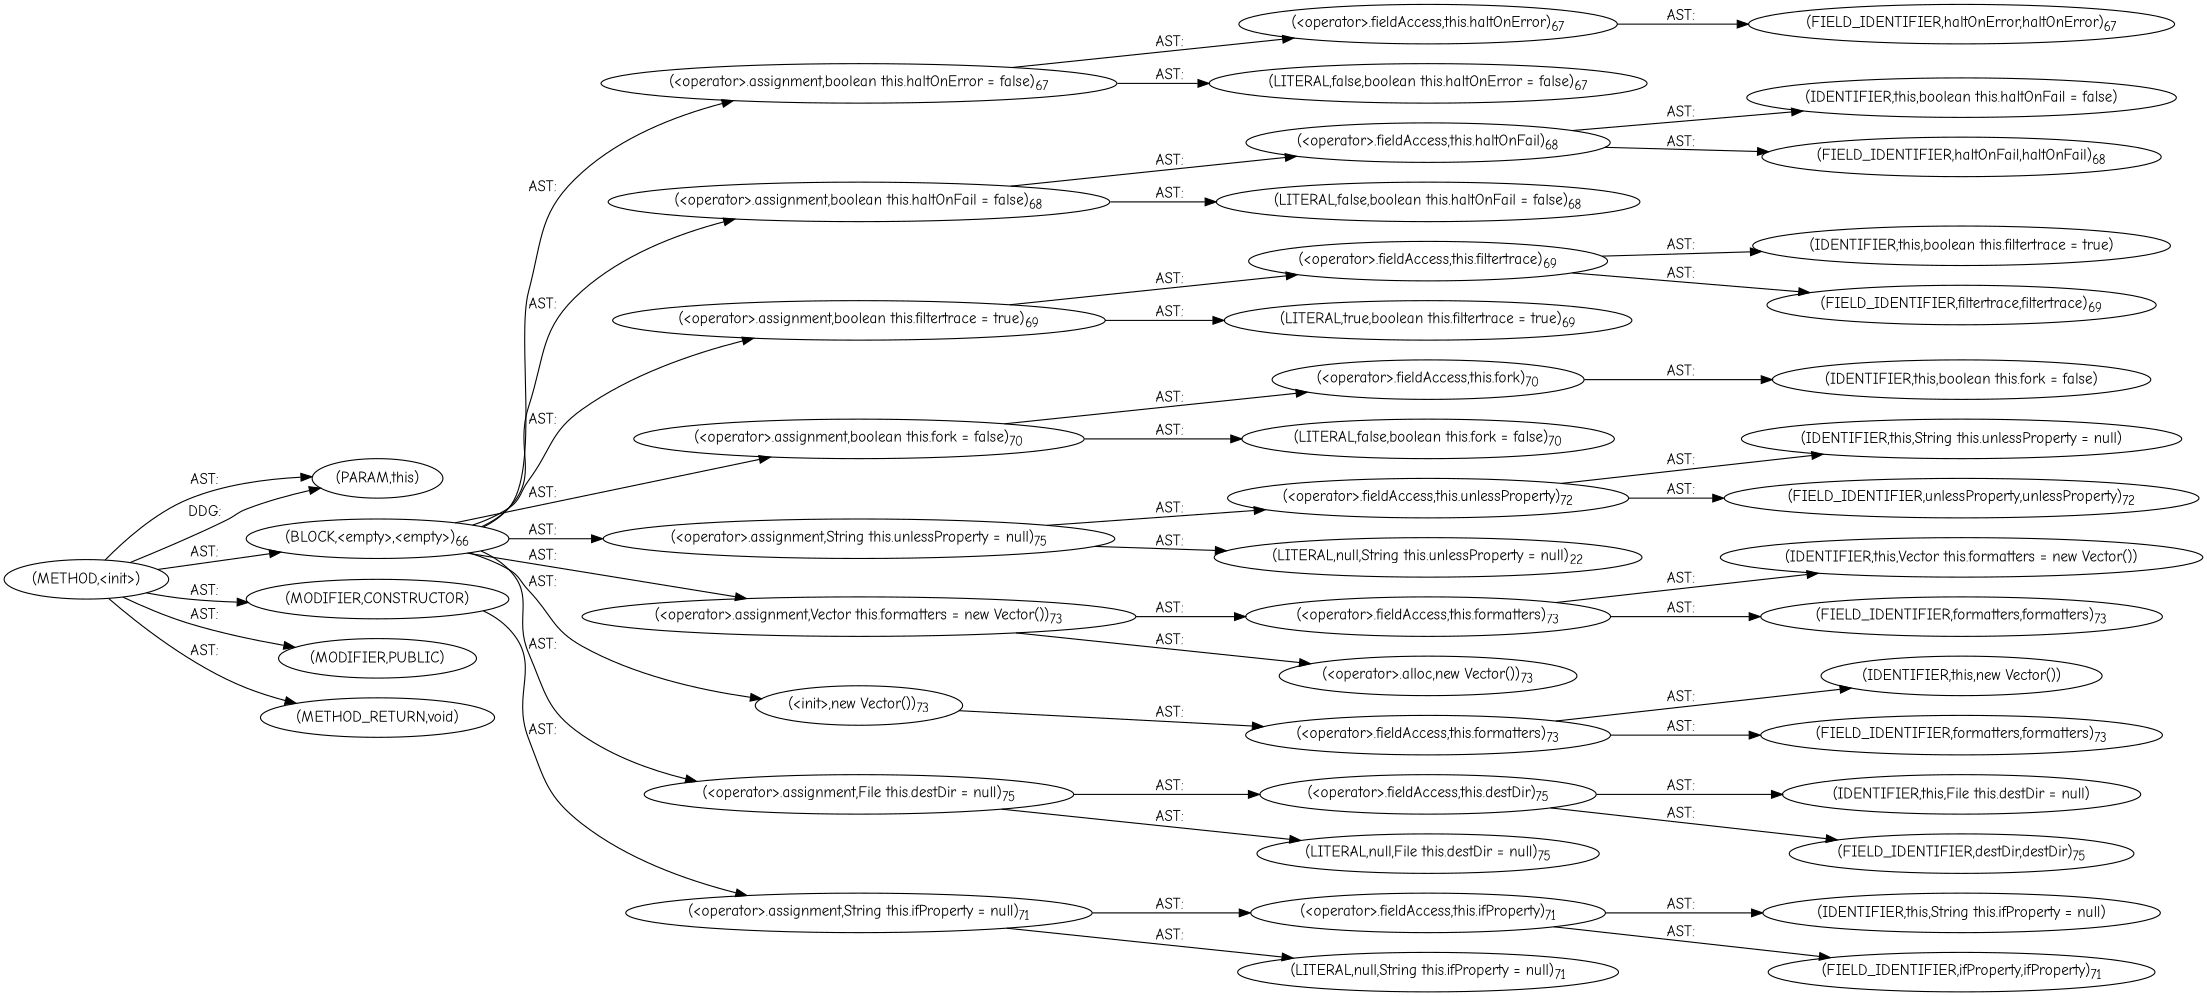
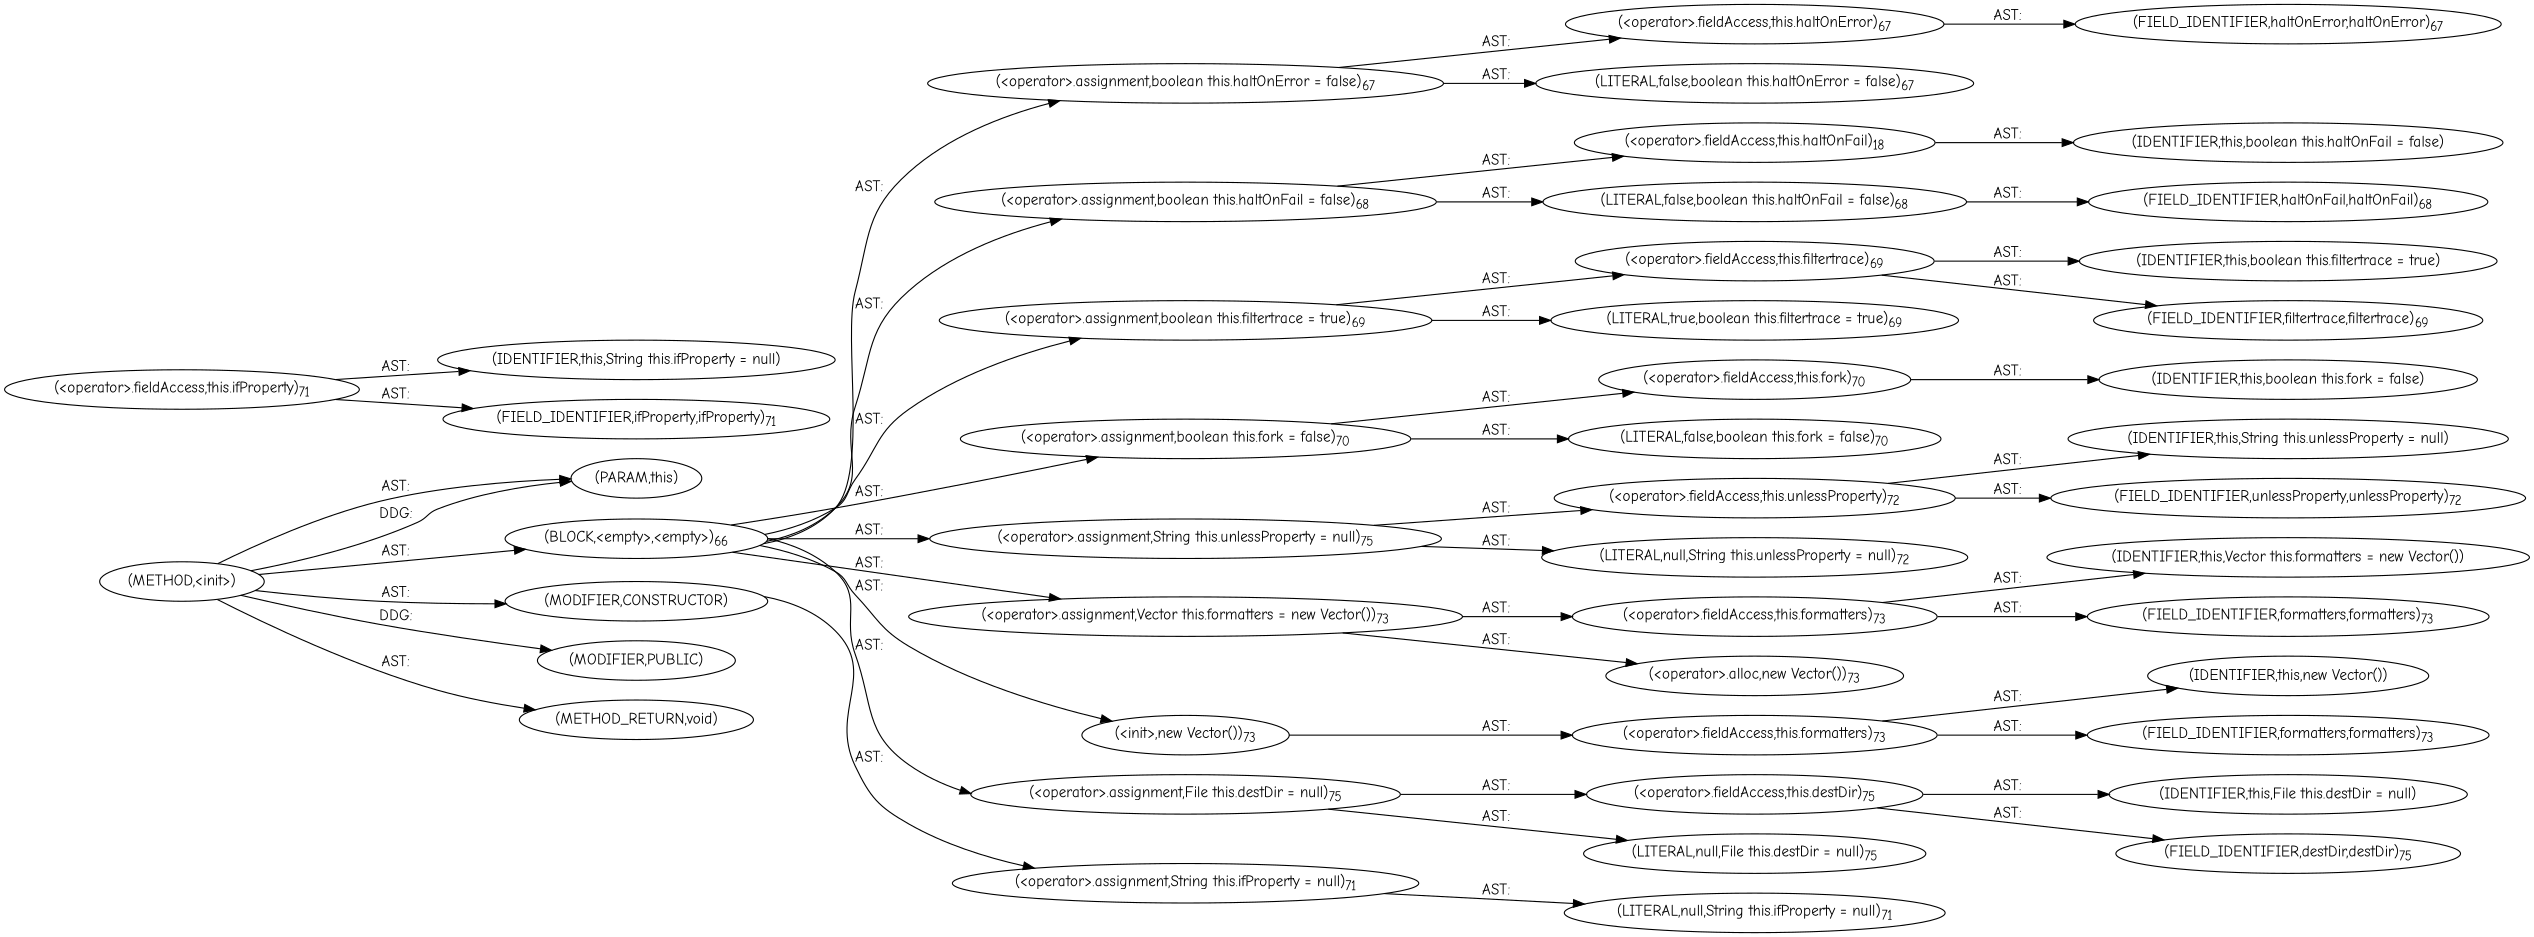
  digraph {
    fontname="Comic Neue"
    rankdir=LR
    node [fontname="Comic Neue"]
    edge [fontname="Comic Neue"]
    n1 [label=<(METHOD,&lt;init&gt;)>]
    n2 [label=<(PARAM,this)>]
    n3 [label=<(BLOCK,&lt;empty&gt;,&lt;empty&gt;)<SUB>66</SUB>>]
    n4 [label=<(MODIFIER,CONSTRUCTOR)>]
    n5 [label=<(MODIFIER,PUBLIC)>]
    n6 [label=<(METHOD_RETURN,void)>]
    n7 [label=<(&lt;operator&gt;.assignment,boolean this.haltOnError = false)<SUB>67</SUB>>]
    n8 [label=<(&lt;operator&gt;.assignment,boolean this.haltOnFail = false)<SUB>68</SUB>>]
    n9 [label=<(&lt;operator&gt;.assignment,boolean this.filtertrace = true)<SUB>69</SUB>>]
    n10 [label=<(&lt;operator&gt;.assignment,boolean this.fork = false)<SUB>70</SUB>>]
    n11 [label=<(&lt;operator&gt;.assignment,String this.unlessProperty = null)<SUB>75</SUB>>]
    n12 [label=<(&lt;operator&gt;.assignment,Vector this.formatters = new Vector())<SUB>73</SUB>>]
    n13 [label=<(&lt;init&gt;,new Vector())<SUB>73</SUB>>]
    n14 [label=<(&lt;operator&gt;.assignment,File this.destDir = null)<SUB>75</SUB>>]
    n15 [label=<(&lt;operator&gt;.assignment,String this.ifProperty = null)<SUB>71</SUB>>]
    n16 [label=<(&lt;operator&gt;.fieldAccess,this.haltOnError)<SUB>67</SUB>>]
    n17 [label=<(LITERAL,false,boolean this.haltOnError = false)<SUB>67</SUB>>]
-   n18 [label=<(&lt;operator&gt;.fieldAccess,this.haltOnFail)<SUB>68</SUB>>]
+   n18 [label=<(&lt;operator&gt;.fieldAccess,this.haltOnFail)<SUB>18</SUB>>]
    n19 [label=<(LITERAL,false,boolean this.haltOnFail = false)<SUB>68</SUB>>]
    n20 [label=<(&lt;operator&gt;.fieldAccess,this.filtertrace)<SUB>69</SUB>>]
    n21 [label=<(LITERAL,true,boolean this.filtertrace = true)<SUB>69</SUB>>]
    n22 [label=<(&lt;operator&gt;.fieldAccess,this.fork)<SUB>70</SUB>>]
    n23 [label=<(LITERAL,false,boolean this.fork = false)<SUB>70</SUB>>]
    n24 [label=<(&lt;operator&gt;.fieldAccess,this.ifProperty)<SUB>71</SUB>>]
    n25 [label=<(LITERAL,null,String this.ifProperty = null)<SUB>71</SUB>>]
    n26 [label=<(&lt;operator&gt;.fieldAccess,this.unlessProperty)<SUB>72</SUB>>]
-   n27 [label=<(LITERAL,null,String this.unlessProperty = null)<SUB>22</SUB>>]
+   n27 [label=<(LITERAL,null,String this.unlessProperty = null)<SUB>72</SUB>>]
    n28 [label=<(&lt;operator&gt;.fieldAccess,this.formatters)<SUB>73</SUB>>]
    n29 [label=<(&lt;operator&gt;.alloc,new Vector())<SUB>73</SUB>>]
    n30 [label=<(&lt;operator&gt;.fieldAccess,this.formatters)<SUB>73</SUB>>]
    n31 [label=<(&lt;operator&gt;.fieldAccess,this.destDir)<SUB>75</SUB>>]
    n32 [label=<(LITERAL,null,File this.destDir = null)<SUB>75</SUB>>]
    n33 [label=<(FIELD_IDENTIFIER,haltOnError,haltOnError)<SUB>67</SUB>>]
    n34 [label=<(IDENTIFIER,this,boolean this.haltOnFail = false)>]
    n35 [label=<(FIELD_IDENTIFIER,haltOnFail,haltOnFail)<SUB>68</SUB>>]
    n36 [label=<(IDENTIFIER,this,boolean this.filtertrace = true)>]
    n37 [label=<(FIELD_IDENTIFIER,filtertrace,filtertrace)<SUB>69</SUB>>]
    n38 [label=<(IDENTIFIER,this,boolean this.fork = false)>]
    n39 [label=<(IDENTIFIER,this,String this.ifProperty = null)>]
    n40 [label=<(FIELD_IDENTIFIER,ifProperty,ifProperty)<SUB>71</SUB>>]
    n41 [label=<(IDENTIFIER,this,String this.unlessProperty = null)>]
    n42 [label=<(FIELD_IDENTIFIER,unlessProperty,unlessProperty)<SUB>72</SUB>>]
    n43 [label=<(IDENTIFIER,this,Vector this.formatters = new Vector())>]
    n44 [label=<(FIELD_IDENTIFIER,formatters,formatters)<SUB>73</SUB>>]
    n45 [label=<(IDENTIFIER,this,new Vector())>]
    n46 [label=<(FIELD_IDENTIFIER,formatters,formatters)<SUB>73</SUB>>]
    n47 [label=<(IDENTIFIER,this,File this.destDir = null)>]
    n48 [label=<(FIELD_IDENTIFIER,destDir,destDir)<SUB>75</SUB>>]
    n1 -> n2 [label="AST: "]
    n1 -> n2 [label="DDG: "]
    n1 -> n3 [label="AST: "]
    n1 -> n4 [label="AST: "]
-   n1 -> n5 [label="AST: "]
+   n1 -> n5 [label="DDG: "]
    n1 -> n6 [label="AST: "]
    n3 -> n7 [label="AST: "]
    n3 -> n8 [label="AST: "]
    n3 -> n9 [label="AST: "]
    n3 -> n10 [label="AST: "]
    n3 -> n11 [label="AST: "]
    n3 -> n12 [label="AST: "]
    n3 -> n13 [label="AST: "]
    n3 -> n14 [label="AST: "]
    n4 -> n15 [label="AST: "]
    n7 -> n16 [label="AST: "]
    n7 -> n17 [label="AST: "]
    n8 -> n18 [label="AST: "]
    n8 -> n19 [label="AST: "]
    n9 -> n20 [label="AST: "]
    n9 -> n21 [label="AST: "]
    n10 -> n22 [label="AST: "]
    n10 -> n23 [label="AST: "]
    n11 -> n26 [label="AST: "]
    n11 -> n27 [label="AST: "]
    n12 -> n28 [label="AST: "]
    n12 -> n29 [label="AST: "]
    n13 -> n30 [label="AST: "]
    n14 -> n31 [label="AST: "]
    n14 -> n32 [label="AST: "]
-   n15 -> n24 [label="AST: "]
    n15 -> n25 [label="AST: "]
    n16 -> n33 [label="AST: "]
    n18 -> n34 [label="AST: "]
-   n18 -> n35 [label="AST: "]
+   n19 -> n35 [label="AST: "]
    n20 -> n36 [label="AST: "]
    n20 -> n37 [label="AST: "]
    n22 -> n38 [label="AST: "]
    n24 -> n39 [label="AST: "]
    n24 -> n40 [label="AST: "]
    n26 -> n41 [label="AST: "]
    n26 -> n42 [label="AST: "]
    n28 -> n43 [label="AST: "]
    n28 -> n44 [label="AST: "]
    n30 -> n45 [label="AST: "]
    n30 -> n46 [label="AST: "]
    n31 -> n47 [label="AST: "]
    n31 -> n48 [label="AST: "]
  }
